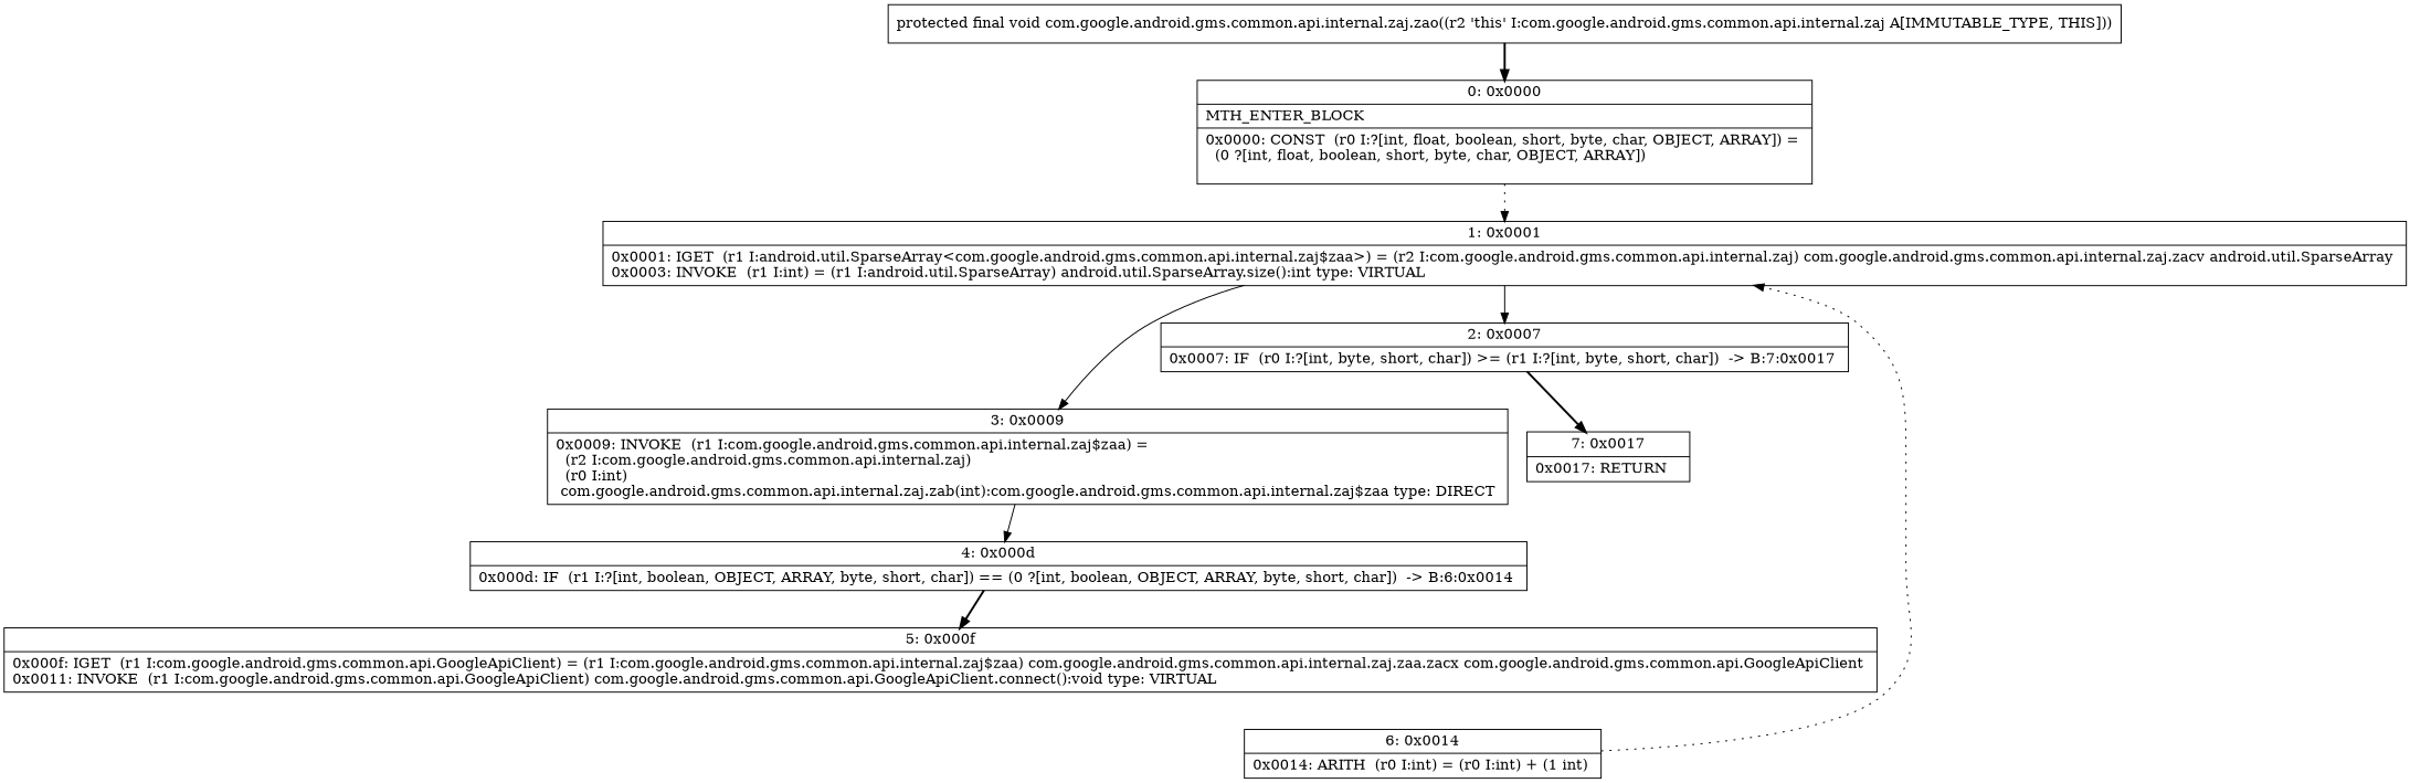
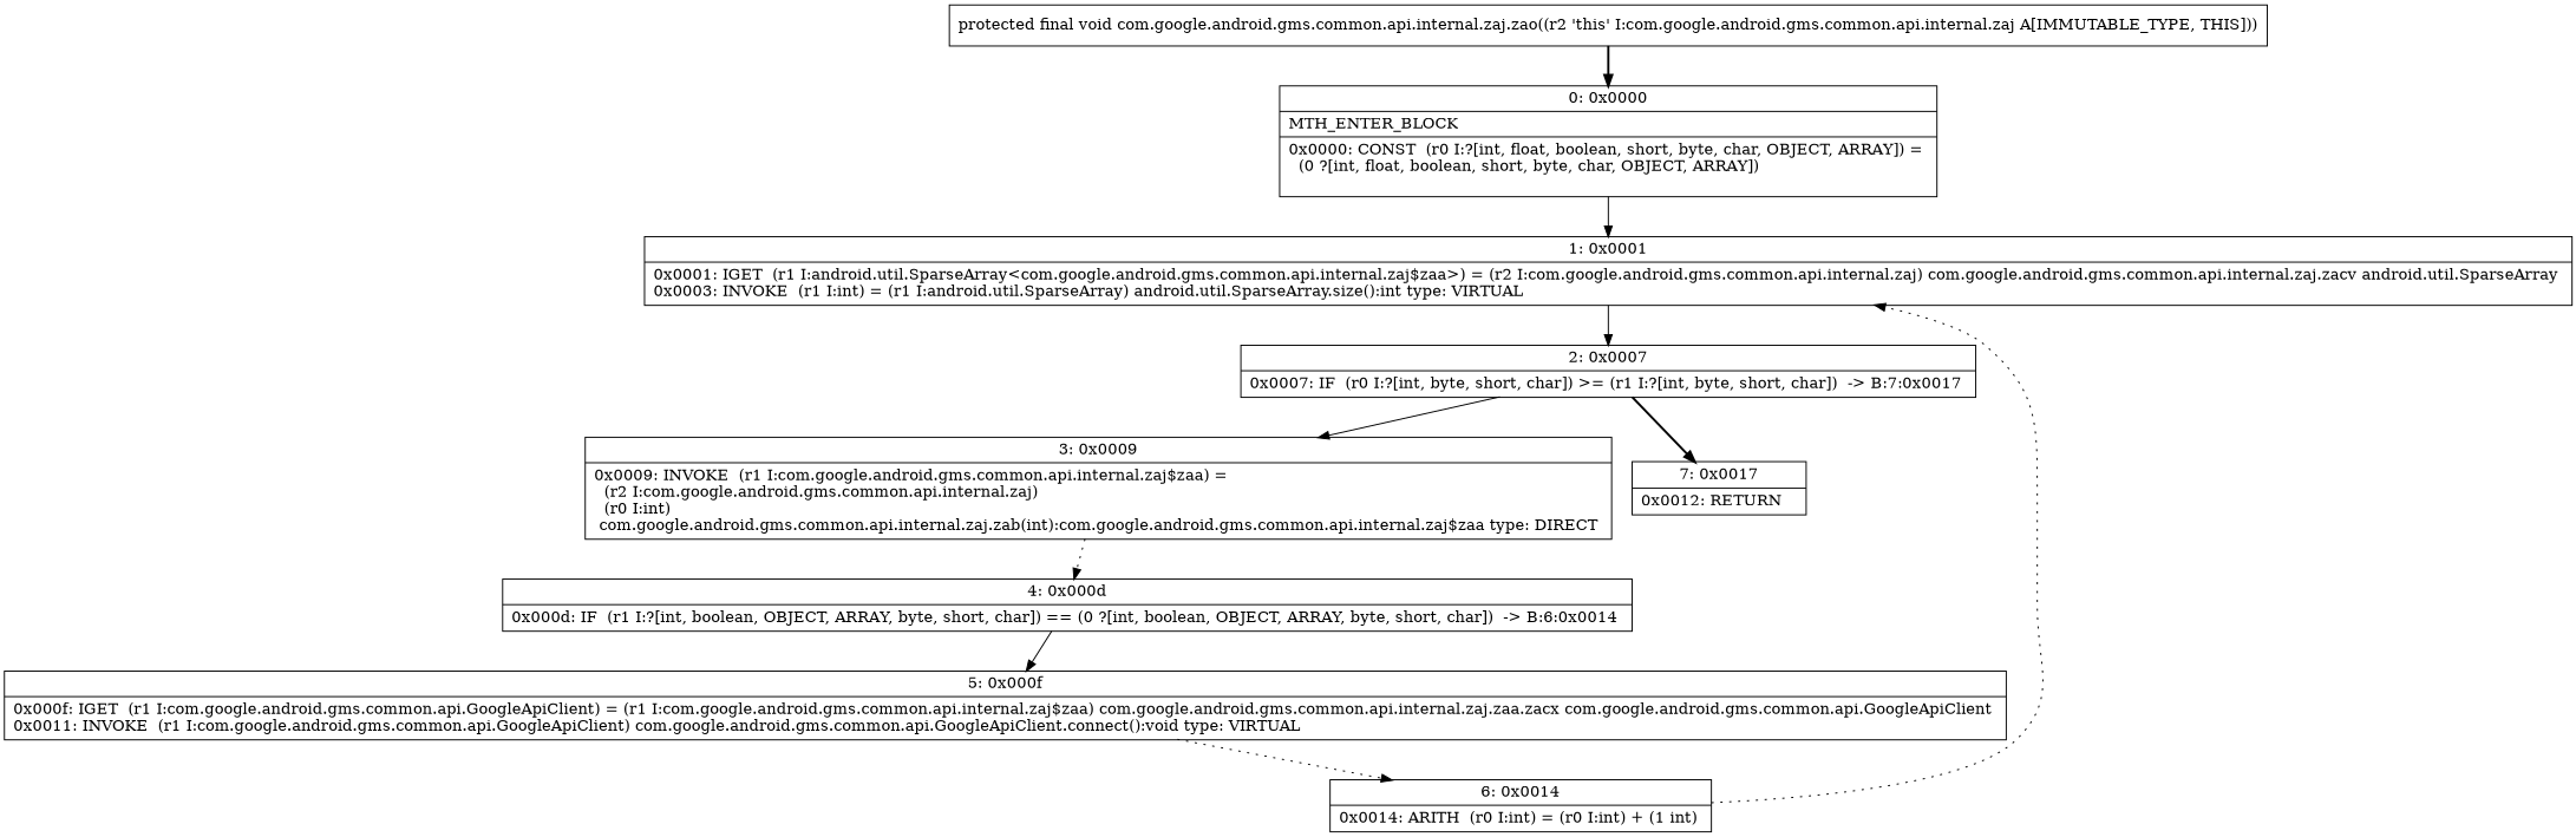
  digraph {
    node [shape=record]
    edge [style=dotted]
    n1 [label="{0\:\ 0x0000|MTH_ENTER_BLOCK\l|0x0000: CONST  (r0 I:?[int, float, boolean, short, byte, char, OBJECT, ARRAY]) = \l  (0 ?[int, float, boolean, short, byte, char, OBJECT, ARRAY])\l \l}"]
    n2 [label="{1\:\ 0x0001|0x0001: IGET  (r1 I:android.util.SparseArray\<com.google.android.gms.common.api.internal.zaj$zaa\>) = (r2 I:com.google.android.gms.common.api.internal.zaj) com.google.android.gms.common.api.internal.zaj.zacv android.util.SparseArray \l0x0003: INVOKE  (r1 I:int) = (r1 I:android.util.SparseArray) android.util.SparseArray.size():int type: VIRTUAL \l}"]
    n3 [label="{2\:\ 0x0007|0x0007: IF  (r0 I:?[int, byte, short, char]) \>= (r1 I:?[int, byte, short, char])  \-\> B:7:0x0017 \l}"]
    n4 [label="{3\:\ 0x0009|0x0009: INVOKE  (r1 I:com.google.android.gms.common.api.internal.zaj$zaa) = \l  (r2 I:com.google.android.gms.common.api.internal.zaj)\l  (r0 I:int)\l com.google.android.gms.common.api.internal.zaj.zab(int):com.google.android.gms.common.api.internal.zaj$zaa type: DIRECT \l}"]
-   n5 [label="{7\:\ 0x0017|0x0017: RETURN   \l}"]
+   n5 [label="{7\:\ 0x0017|0x0012: RETURN   \l}"]
    n6 [label="{4\:\ 0x000d|0x000d: IF  (r1 I:?[int, boolean, OBJECT, ARRAY, byte, short, char]) == (0 ?[int, boolean, OBJECT, ARRAY, byte, short, char])  \-\> B:6:0x0014 \l}"]
    n7 [label="{5\:\ 0x000f|0x000f: IGET  (r1 I:com.google.android.gms.common.api.GoogleApiClient) = (r1 I:com.google.android.gms.common.api.internal.zaj$zaa) com.google.android.gms.common.api.internal.zaj.zaa.zacx com.google.android.gms.common.api.GoogleApiClient \l0x0011: INVOKE  (r1 I:com.google.android.gms.common.api.GoogleApiClient) com.google.android.gms.common.api.GoogleApiClient.connect():void type: VIRTUAL \l}"]
    n8 [label="{6\:\ 0x0014|0x0014: ARITH  (r0 I:int) = (r0 I:int) + (1 int) \l}"]
    n9 [label="{protected final void com.google.android.gms.common.api.internal.zaj.zao((r2 'this' I:com.google.android.gms.common.api.internal.zaj A[IMMUTABLE_TYPE, THIS])) }"]
-   n1 -> n2
+   n1 -> n2 [style=solid]
    n2 -> n3 [style=solid]
-   n2 -> n4 [style=solid]
+   n3 -> n4 [style=solid]
    n3 -> n5 [style=bold]
-   n4 -> n6 [style=solid]
-   n6 -> n7 [style=bold]
+   n4 -> n6
+   n6 -> n7 [style=solid]
+   n7 -> n8
    n8 -> n2
    n9 -> n1 [style=bold]
  }
